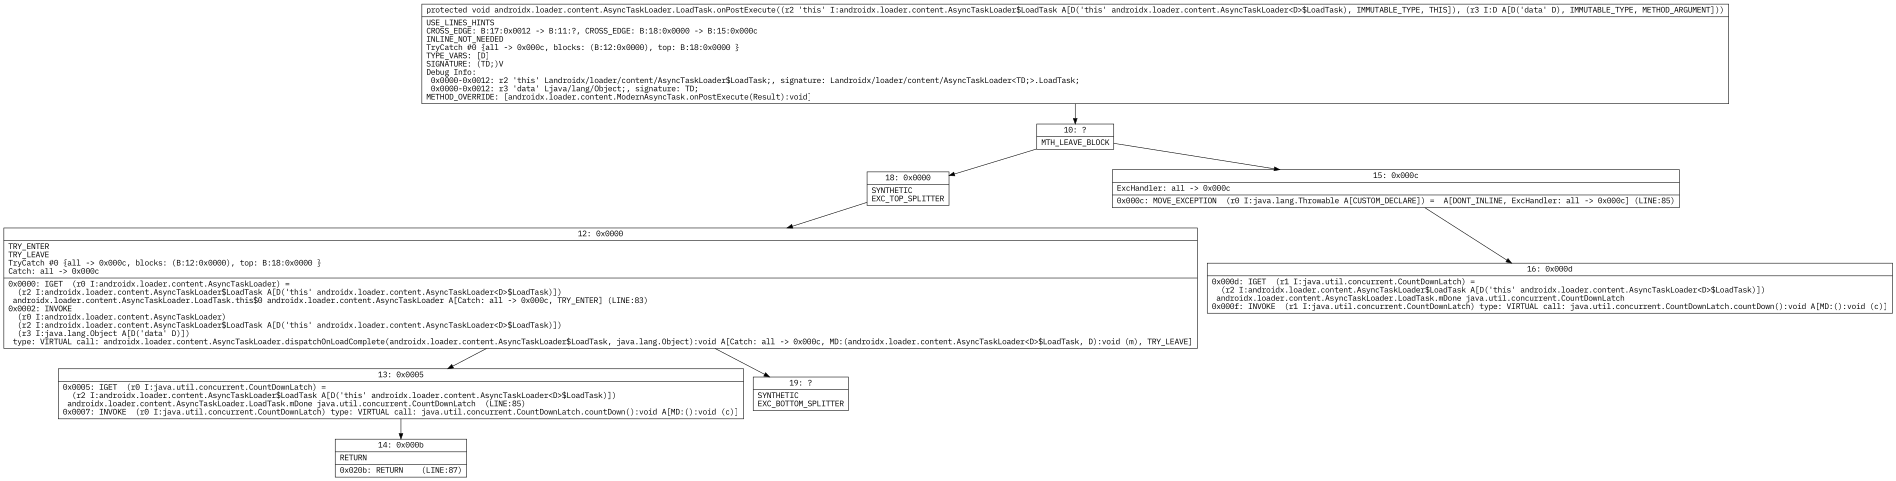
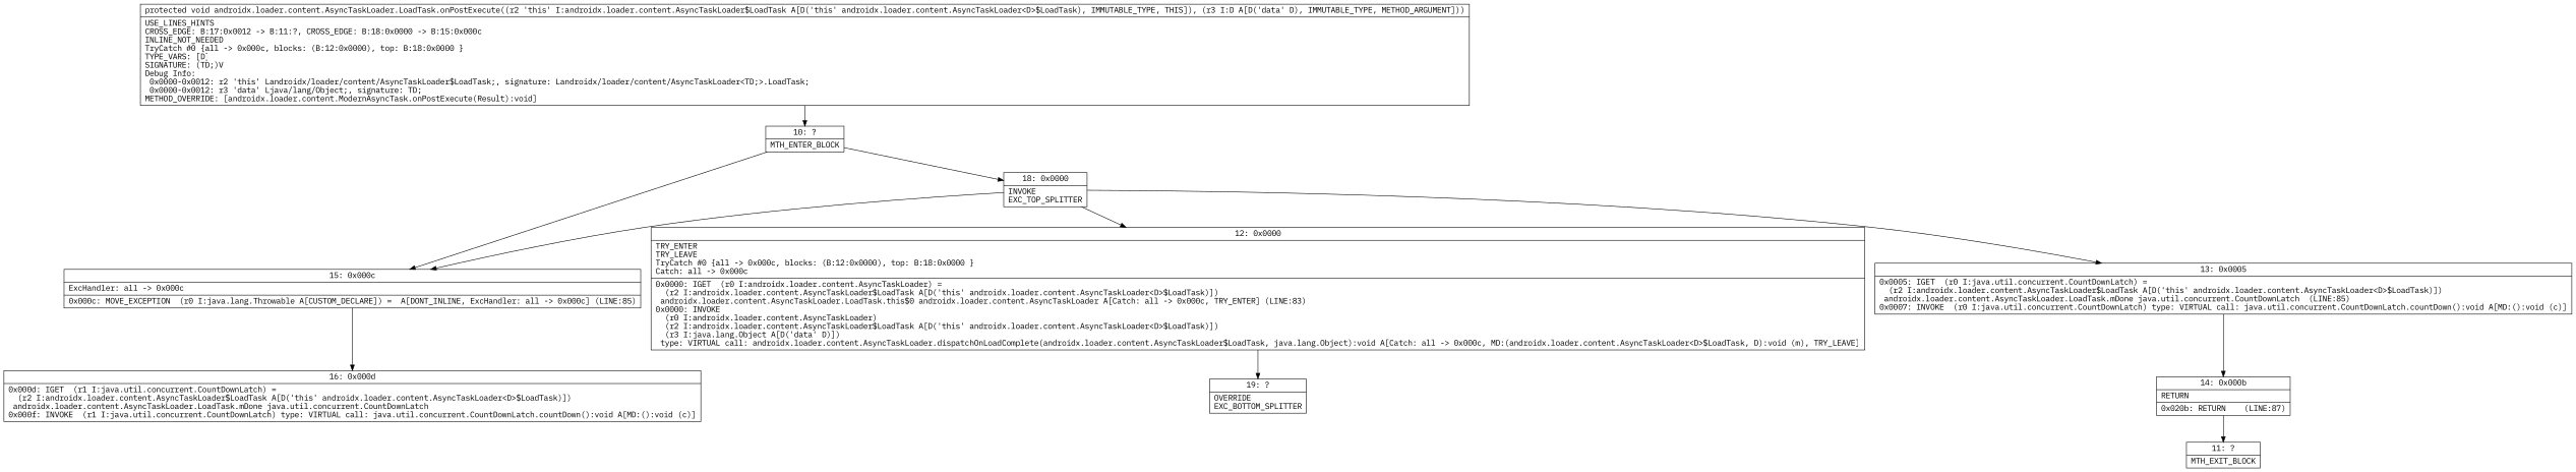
  digraph {
    fontname="IBM Plex Mono"
    node [fontname="IBM Plex Mono" shape=record]
    edge [fontname="IBM Plex Mono"]
-   n1 [label="{10\:\ ?|MTH_LEAVE_BLOCK\l}"]
-   n2 [label="{18\:\ 0x0000|SYNTHETIC\lEXC_TOP_SPLITTER\l}"]
+   n1 [label="{10\:\ ?|MTH_ENTER_BLOCK\l}"]
+   n2 [label="{18\:\ 0x0000|INVOKE\lEXC_TOP_SPLITTER\l}"]
    n3 [label="{15\:\ 0x000c|ExcHandler: all \-\> 0x000c\l|0x000c: MOVE_EXCEPTION  (r0 I:java.lang.Throwable A[CUSTOM_DECLARE]) =  A[DONT_INLINE, ExcHandler: all \-\> 0x000c] (LINE:85)\l}"]
-   n4 [label="{12\:\ 0x0000|TRY_ENTER\lTRY_LEAVE\lTryCatch #0 \{all \-\> 0x000c, blocks: (B:12:0x0000), top: B:18:0x0000 \}\lCatch: all \-\> 0x000c\l|0x0000: IGET  (r0 I:androidx.loader.content.AsyncTaskLoader) = \l  (r2 I:androidx.loader.content.AsyncTaskLoader$LoadTask A[D('this' androidx.loader.content.AsyncTaskLoader\<D\>$LoadTask)])\l androidx.loader.content.AsyncTaskLoader.LoadTask.this$0 androidx.loader.content.AsyncTaskLoader A[Catch: all \-\> 0x000c, TRY_ENTER] (LINE:83)\l0x0002: INVOKE  \l  (r0 I:androidx.loader.content.AsyncTaskLoader)\l  (r2 I:androidx.loader.content.AsyncTaskLoader$LoadTask A[D('this' androidx.loader.content.AsyncTaskLoader\<D\>$LoadTask)])\l  (r3 I:java.lang.Object A[D('data' D)])\l type: VIRTUAL call: androidx.loader.content.AsyncTaskLoader.dispatchOnLoadComplete(androidx.loader.content.AsyncTaskLoader$LoadTask, java.lang.Object):void A[Catch: all \-\> 0x000c, MD:(androidx.loader.content.AsyncTaskLoader\<D\>$LoadTask, D):void (m), TRY_LEAVE]\l}"]
+   n4 [label="{12\:\ 0x0000|TRY_ENTER\lTRY_LEAVE\lTryCatch #0 \{all \-\> 0x000c, blocks: (B:12:0x0000), top: B:18:0x0000 \}\lCatch: all \-\> 0x000c\l|0x0000: IGET  (r0 I:androidx.loader.content.AsyncTaskLoader) = \l  (r2 I:androidx.loader.content.AsyncTaskLoader$LoadTask A[D('this' androidx.loader.content.AsyncTaskLoader\<D\>$LoadTask)])\l androidx.loader.content.AsyncTaskLoader.LoadTask.this$0 androidx.loader.content.AsyncTaskLoader A[Catch: all \-\> 0x000c, TRY_ENTER] (LINE:83)\l0x0000: INVOKE  \l  (r0 I:androidx.loader.content.AsyncTaskLoader)\l  (r2 I:androidx.loader.content.AsyncTaskLoader$LoadTask A[D('this' androidx.loader.content.AsyncTaskLoader\<D\>$LoadTask)])\l  (r3 I:java.lang.Object A[D('data' D)])\l type: VIRTUAL call: androidx.loader.content.AsyncTaskLoader.dispatchOnLoadComplete(androidx.loader.content.AsyncTaskLoader$LoadTask, java.lang.Object):void A[Catch: all \-\> 0x000c, MD:(androidx.loader.content.AsyncTaskLoader\<D\>$LoadTask, D):void (m), TRY_LEAVE]\l}"]
    n5 [label="{13\:\ 0x0005|0x0005: IGET  (r0 I:java.util.concurrent.CountDownLatch) = \l  (r2 I:androidx.loader.content.AsyncTaskLoader$LoadTask A[D('this' androidx.loader.content.AsyncTaskLoader\<D\>$LoadTask)])\l androidx.loader.content.AsyncTaskLoader.LoadTask.mDone java.util.concurrent.CountDownLatch  (LINE:85)\l0x0007: INVOKE  (r0 I:java.util.concurrent.CountDownLatch) type: VIRTUAL call: java.util.concurrent.CountDownLatch.countDown():void A[MD:():void (c)]\l}"]
-   n6 [label="{19\:\ ?|SYNTHETIC\lEXC_BOTTOM_SPLITTER\l}"]
+   n6 [label="{19\:\ ?|OVERRIDE\lEXC_BOTTOM_SPLITTER\l}"]
    n7 [label="{16\:\ 0x000d|0x000d: IGET  (r1 I:java.util.concurrent.CountDownLatch) = \l  (r2 I:androidx.loader.content.AsyncTaskLoader$LoadTask A[D('this' androidx.loader.content.AsyncTaskLoader\<D\>$LoadTask)])\l androidx.loader.content.AsyncTaskLoader.LoadTask.mDone java.util.concurrent.CountDownLatch \l0x000f: INVOKE  (r1 I:java.util.concurrent.CountDownLatch) type: VIRTUAL call: java.util.concurrent.CountDownLatch.countDown():void A[MD:():void (c)]\l}"]
    n8 [label="{14\:\ 0x000b|RETURN\l|0x020b: RETURN    (LINE:87)\l}"]
+   n9 [label="{11\:\ ?|MTH_EXIT_BLOCK\l}"]
    n10 [label="{protected void androidx.loader.content.AsyncTaskLoader.LoadTask.onPostExecute((r2 'this' I:androidx.loader.content.AsyncTaskLoader$LoadTask A[D('this' androidx.loader.content.AsyncTaskLoader\<D\>$LoadTask), IMMUTABLE_TYPE, THIS]), (r3 I:D A[D('data' D), IMMUTABLE_TYPE, METHOD_ARGUMENT]))  | USE_LINES_HINTS\lCROSS_EDGE: B:17:0x0012 \-\> B:11:?, CROSS_EDGE: B:18:0x0000 \-\> B:15:0x000c\lINLINE_NOT_NEEDED\lTryCatch #0 \{all \-\> 0x000c, blocks: (B:12:0x0000), top: B:18:0x0000 \}\lTYPE_VARS: [D]\lSIGNATURE: (TD;)V\lDebug Info:\l  0x0000\-0x0012: r2 'this' Landroidx\/loader\/content\/AsyncTaskLoader$LoadTask;, signature: Landroidx\/loader\/content\/AsyncTaskLoader\<TD;\>.LoadTask;\l  0x0000\-0x0012: r3 'data' Ljava\/lang\/Object;, signature: TD;\lMETHOD_OVERRIDE: [androidx.loader.content.ModernAsyncTask.onPostExecute(Result):void]\l}"]
    n1 -> n2
    n1 -> n3
+   n2 -> n3
    n2 -> n4
    n3 -> n7
-   n4 -> n5
+   n2 -> n5
    n4 -> n6
    n5 -> n8
+   n8 -> n9
    n10 -> n1
  }
